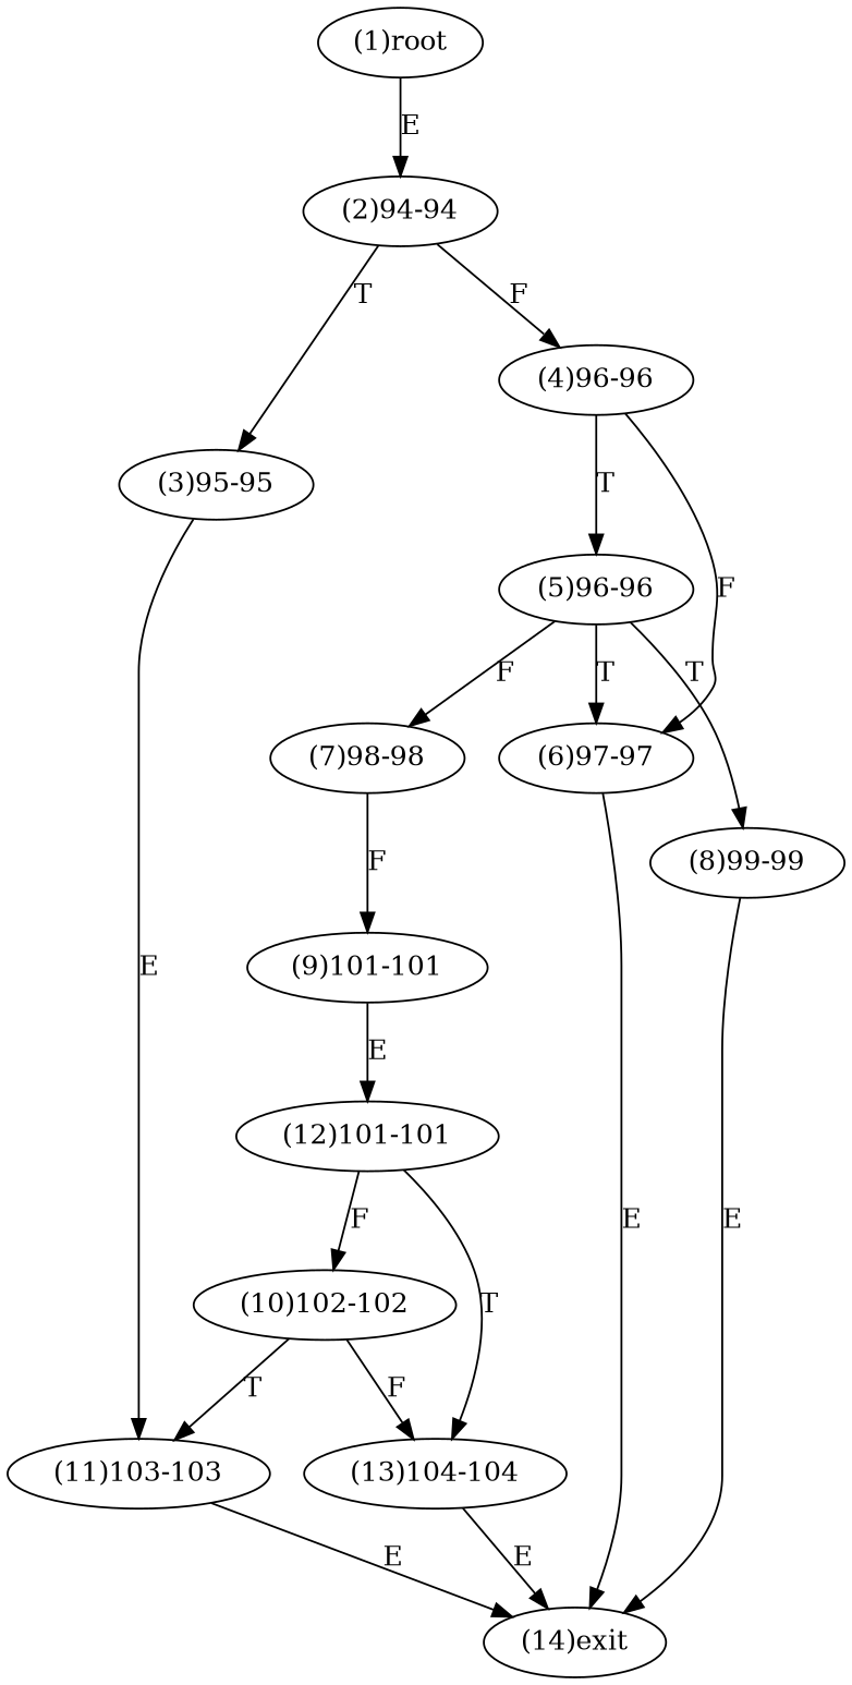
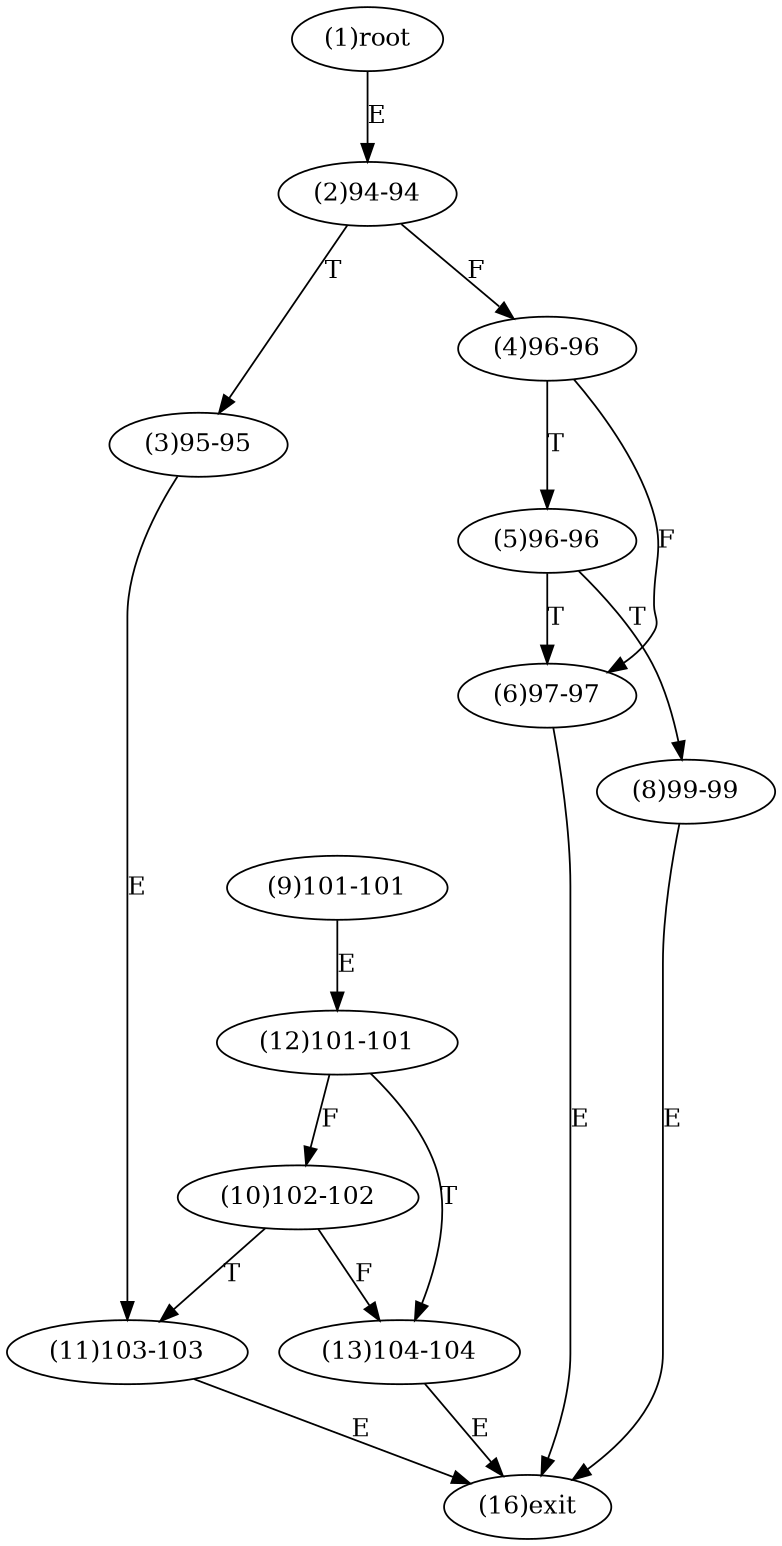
  digraph {
    n1 [label="(1)root"]
    n2 [label="(2)94-94"]
    n3 [label="(3)95-95"]
    n4 [label="(4)96-96"]
    n5 [label="(11)103-103"]
    n6 [label="(5)96-96"]
    n7 [label="(6)97-97"]
-   n8 [label="(14)exit"]
-   n9 [label="(7)98-98"]
+   n8 [label="(16)exit"]
    n10 [label="(8)99-99"]
    n11 [label="(9)101-101"]
    n12 [label="(12)101-101"]
    n13 [label="(10)102-102"]
    n14 [label="(13)104-104"]
    n1 -> n2 [label=E]
    n2 -> n3 [label=T]
    n2 -> n4 [label=F]
    n3 -> n5 [label=E]
    n4 -> n6 [label=T]
    n4 -> n7 [label=F]
    n5 -> n8 [label=E]
    n6 -> n7 [label=T]
-   n6 -> n9 [label=F]
    n6 -> n10 [label=T]
    n7 -> n8 [label=E]
-   n9 -> n11 [label=F]
    n10 -> n8 [label=E]
    n11 -> n12 [label=E]
    n12 -> n13 [label=F]
    n12 -> n14 [label=T]
    n13 -> n5 [label=T]
    n13 -> n14 [label=F]
    n14 -> n8 [label=E]
  }
